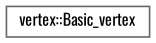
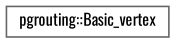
  digraph {
    rankdir=LR
    fontname=Oswald
-   n1 [color=grey40 fillcolor=white fontname=Oswald fontsize=10 height=0.2 label="vertex::Basic_vertex" shape=box style=filled width=0.4]
+   n1 [color=grey40 fillcolor=white fontname=Oswald fontsize=10 height=0.2 label="pgrouting::Basic_vertex" shape=box style=filled width=0.4]
  }
